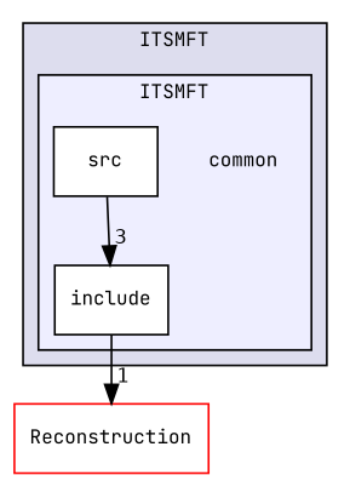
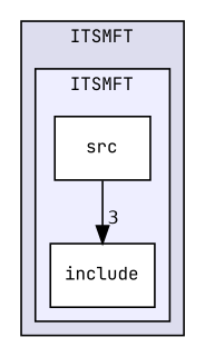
  digraph {
    compound=true
    fontname="JetBrains Mono"
    node [fontname="JetBrains Mono" fontsize=10 shape=box color=black]
    edge [fontname="JetBrains Mono" labeldistance=1.5 labelfontname=Helvetica labelfontsize=10]
-   n1 [label=common shape=plaintext color=""]
    n2 [fillcolor=white label=include style=filled]
    n3 [fillcolor=white label=src style=filled]
-   n4 [color=red label=Reconstruction]
    subgraph cluster_1 {
      bgcolor="#ddddee"
      fontsize=10
      label=ITSMFT
      pencolor=black
      subgraph cluster_2 {
        bgcolor="#eeeeff"
        fontsize=10
        label=ITSMFT
        pencolor=black
-       n1
        n2
        n3
      }
    }
-   n2 -> n4 [headlabel=1]
    n3 -> n2 [headlabel=3]
  }
